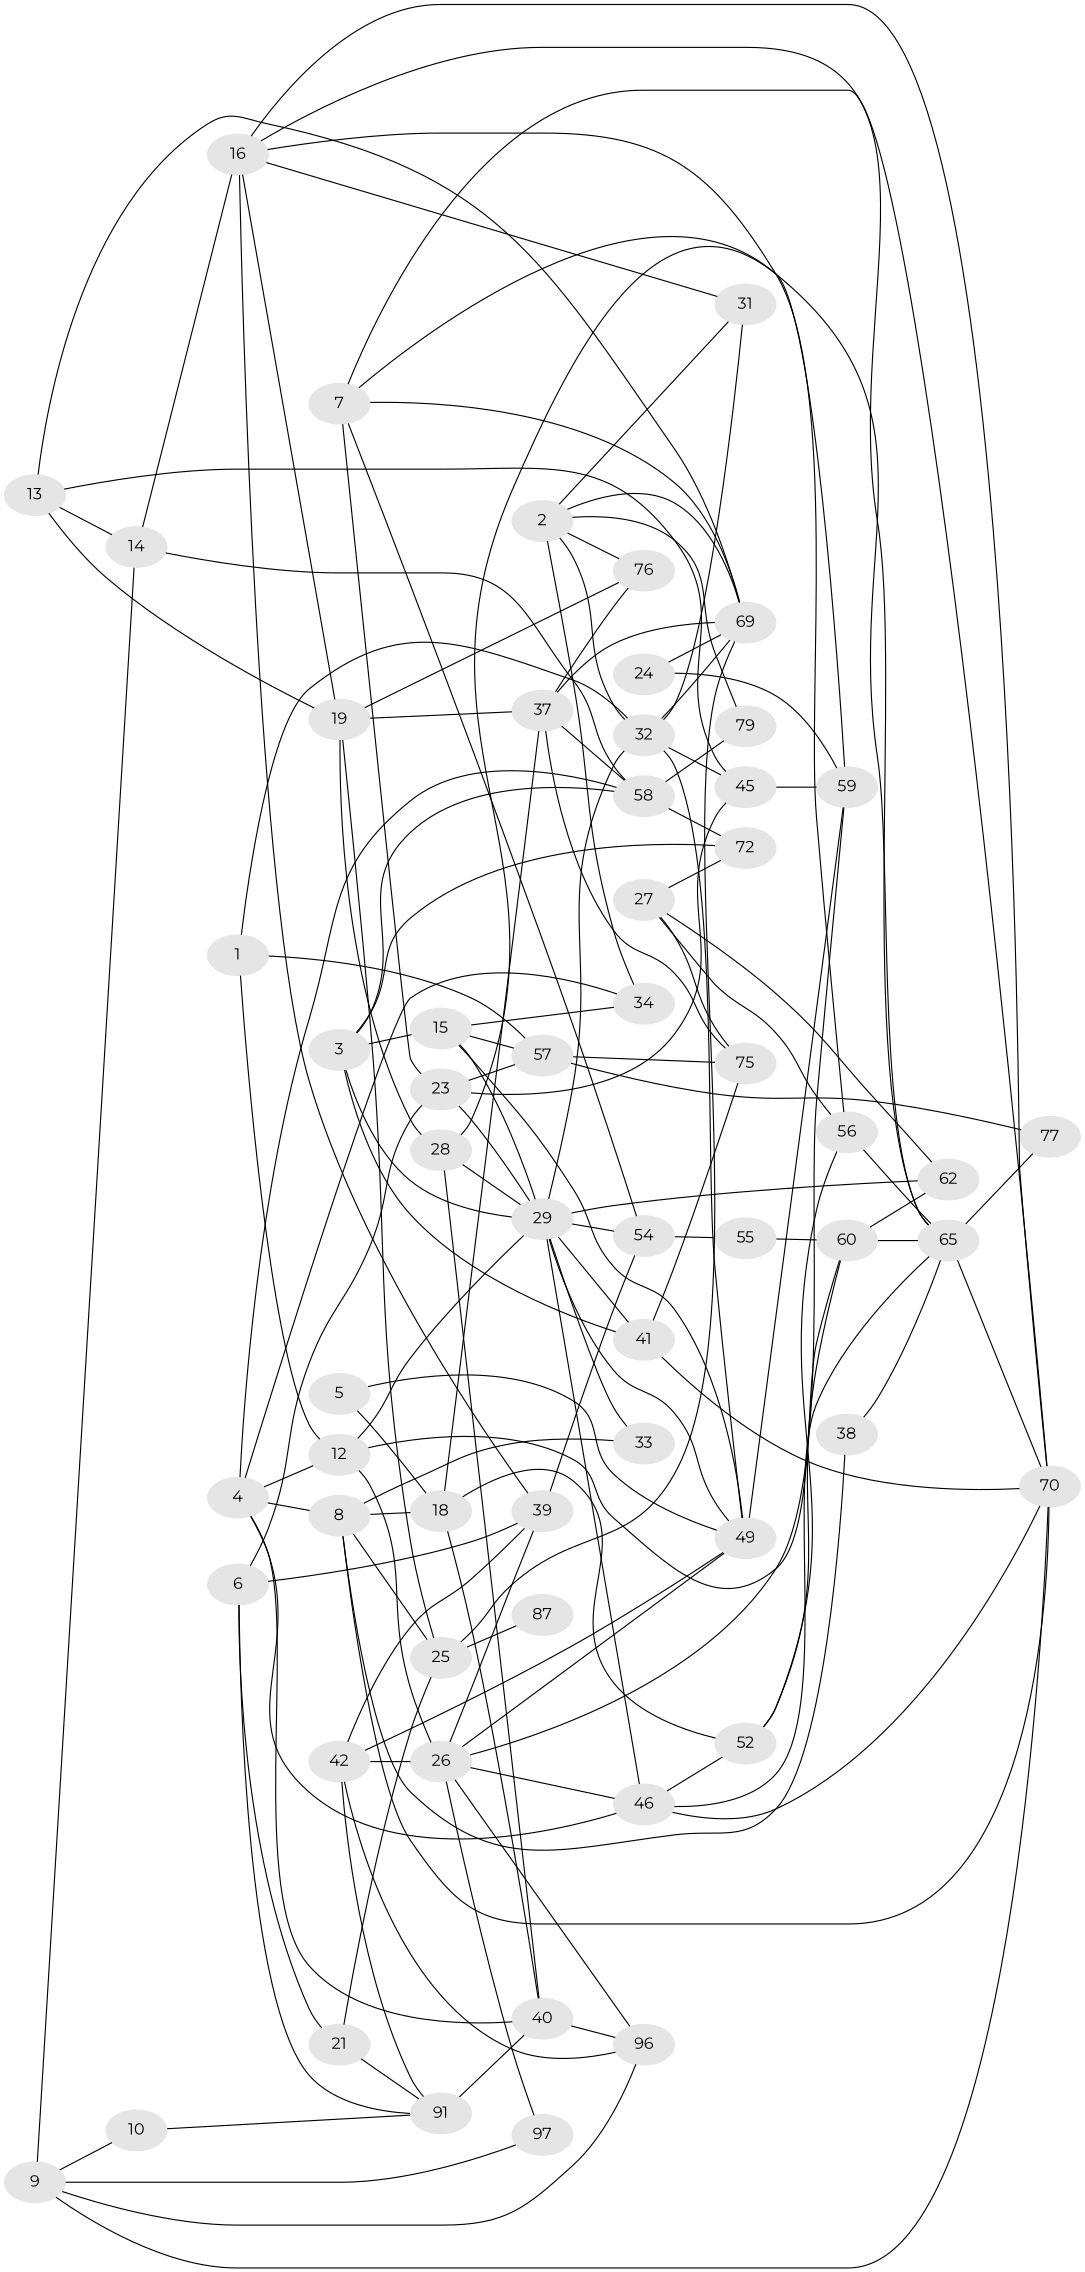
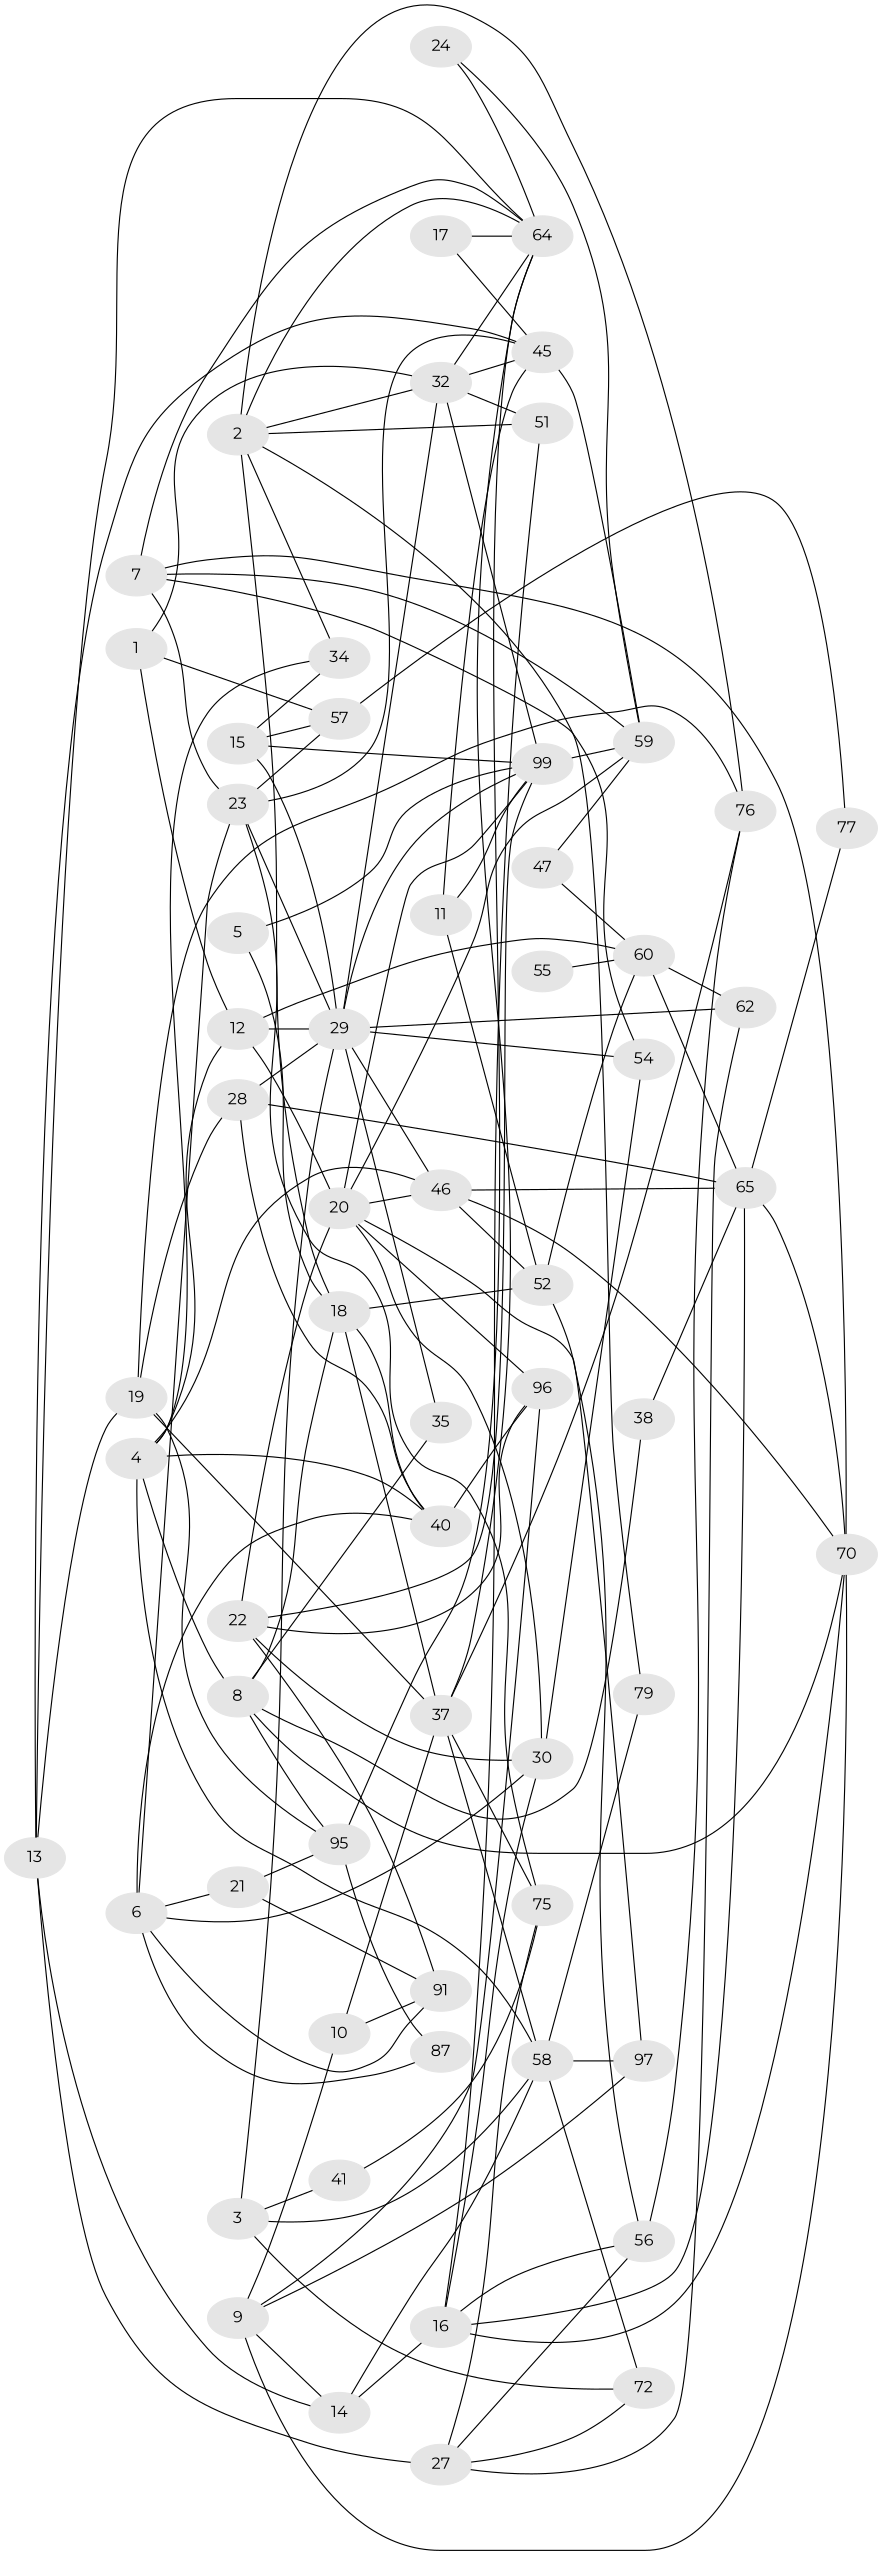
  graph {
    fontname=Montserrat
    rankdir=LR
    node [color=gray90 fontname=Montserrat style=filled]
    edge [fontname=Montserrat]
    12 [super="+95"]
    29 [super="+44"]
-   26 [super="+50"]
+   26 [super="+50" label=20]
    60 [super="+69"]
    1
    32 [super="+74"]
    57
-   51 [label=31]
-   64 [super="+80" label=69]
-   49 [super="+63"]
+   51
+   64 [super="+80"]
+   49 [super="+63" label=99]
    45 [super="+84"]
    75 [super="+89"]
    77
    2 [super="+43"]
    18 [super="+20"]
    34
    76
    79
    40 [super="+82"]
    37 [super="+73"]
    52
    3 [super="+81"]
    15 [super="+30"]
    41
    58 [super="+91"]
    72
    46 [super="+68"]
    54
-   33
+   33 [label=35]
    62
    70 [super="+83"]
    97
    4 [super="+61"]
    8 [super="+94"]
-   25 [super="+99"]
+   25 [super="+99" label=95]
    38
    96
    65 [super="+98"]
    5
    59 [super="+86"]
    6 [super="+53"]
    21 [super="+67"]
    23 [super="+93"]
    n44 [label=91 super="+48"]
-   39 [super="+90"]
+   39 [super="+90" label=30]
    87
    7 [super="+71"]
    55
    9 [super="+100"]
    10
    14
    16 [super="+35"]
+   11 [super="+88"]
    56 [super="+85"]
    13 [super="+78"]
    19 [super="+66"]
    27 [super="+36"]
    28
-   22 [super="+92" label=42]
+   17
+   22 [super="+92"]
    24
+   47
    12 -- 29
    12 -- 26
    12 -- 60
    29 -- 32
    29 -- 49
-   29 -- 41
    29 -- 46
    29 -- 54
    29 -- 33
    29 -- 62
    26 -- 49
    26 -- 46
    26 -- 97
    26 -- 96
    26 -- 59
    26 -- 39
    60 -- 62
    60 -- 65
    1 -- 12
    1 -- 32
    1 -- 57
    32 -- 51
    32 -- 64 [weight=2]
    32 -- 49
    32 -- 45
-   57 -- 75
+   23 -- 75
    57 -- 77
    49 -- 59
    45 -- 59
    2 -- 32
    2 -- 51
    2 -- 64
+   2 -- 18
    2 -- 34
    2 -- 76
    2 -- 79
    18 -- 40
    18 -- 37
    18 -- 52
    40 -- 96
    37 -- 64
    37 -- 75 [weight=2]
    37 -- 76
    37 -- 58
    52 -- 60
    52 -- 56
    3 -- 29
-   3 -- 15
    3 -- 41
    3 -- 58
    3 -- 72
    15 -- 29
    15 -- 57
    15 -- 49
    15 -- 34 [weight=2]
    41 -- 75
-   41 -- 70
    58 -- 79
    58 -- 72
+   58 -- 97
    46 -- 52
    46 -- 70
    46 -- 65
-   54 -- 55
    4 -- 12
    4 -- 34
    4 -- 40
    4 -- 58
    4 -- 46
    4 -- 8
    8 -- 18
    8 -- 33
    8 -- 70
    8 -- 25
    8 -- 38
    25 -- 64
    25 -- 87
    38 -- 65
    65 -- 77
    65 -- 70
    5 -- 49
    5 -- 18
-   n44 -- 40
+   6 -- 40
    6 -- 21
    6 -- 23
    6 -- n44
    6 -- 39
+   6 -- 87
    21 -- 25
    21 -- n44
    23 -- 29
    23 -- 57
    23 -- 45
    39 -- 54
    7 -- 64
    7 -- 54
    7 -- 70
    7 -- 59
    7 -- 23 [weight=2]
    55 -- 60
    9 -- 70
    9 -- 97
    9 -- 96
    9 -- 10
    9 -- 14
+   10 -- 37
    10 -- n44
    14 -- 58
    14 -- 16
    16 -- 51
    16 -- 70
    16 -- 65
    16 -- 39
    16 -- 56 [weight=2]
-   16 -- 19
-   56 -- 65
+   11 -- 49
+   11 -- 45
+   11 -- 52
+   56 -- 76
    13 -- 64
    13 -- 45
    13 -- 14
    13 -- 19
+   13 -- 27 [weight=2]
    19 -- 76
    19 -- 37
    19 -- 25 [weight=2]
    19 -- 28
    27 -- 75
    27 -- 72
    27 -- 62
    27 -- 56
    28 -- 29
    28 -- 40
    28 -- 65
+   17 -- 64
+   17 -- 45
    22 -- 26
    22 -- 49
    22 -- 96
    22 -- n44
    22 -- 39
    24 -- 64
    24 -- 59
+   47 -- 60
+   47 -- 59
  }
